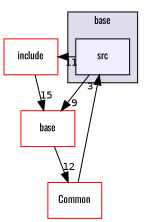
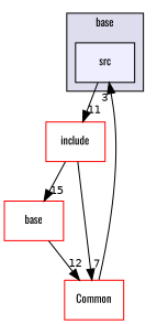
  digraph {
    compound=true
    fontname=Oswald
    node [fontname=Oswald fontsize=10 shape=box color=red]
    edge [fontname=Oswald labeldistance=1.5 labelfontname=Helvetica labelfontsize=10]
    n1 [fillcolor="#eeeeff" label=src pencolor=black style=filled color=""]
    n2 [label=base]
    n3 [label=include]
    n4 [label=Common]
    subgraph cluster_1 {
      bgcolor="#ddddee"
      fontsize=10
      label=base
      pencolor=black
      n1
    }
-   n1 -> n2 [headlabel=9]
    n1 -> n3 [headlabel=11]
    n2 -> n4 [headlabel=12]
    n3 -> n2 [headlabel=15]
+   n3 -> n4 [headlabel=7]
    n4 -> n1 [headlabel=3]
  }
